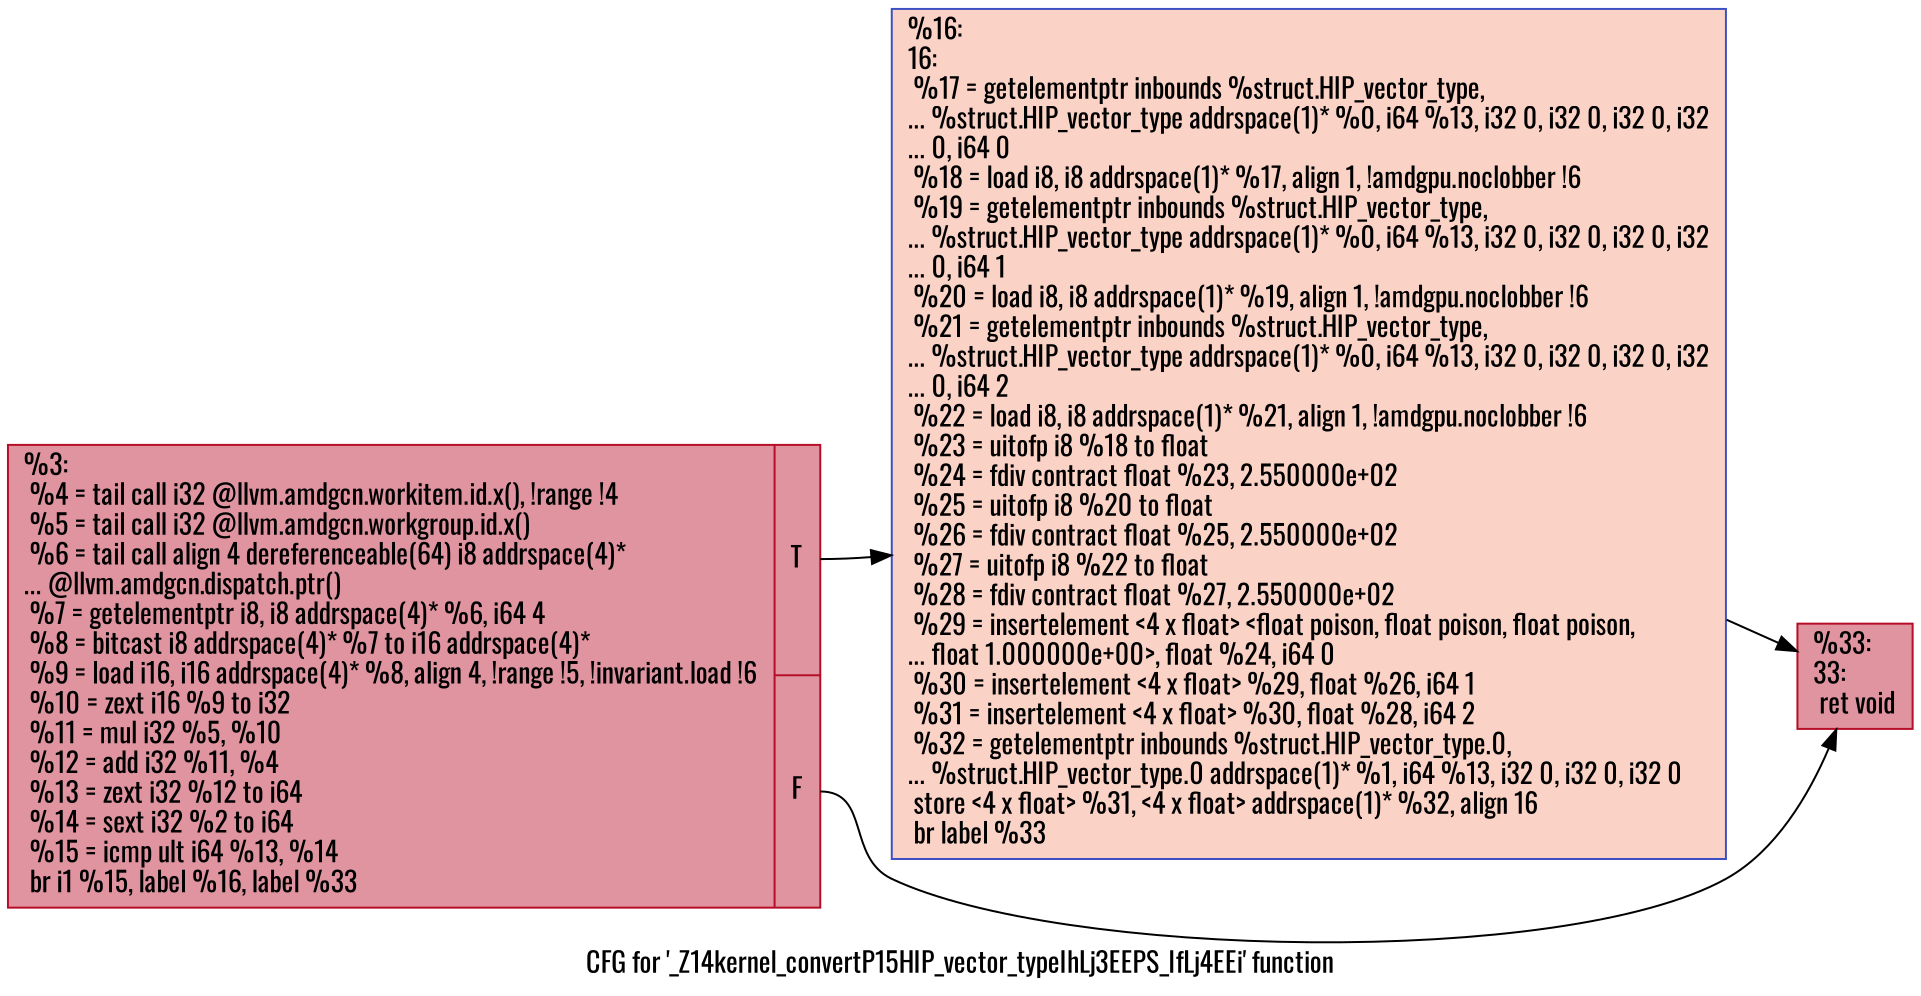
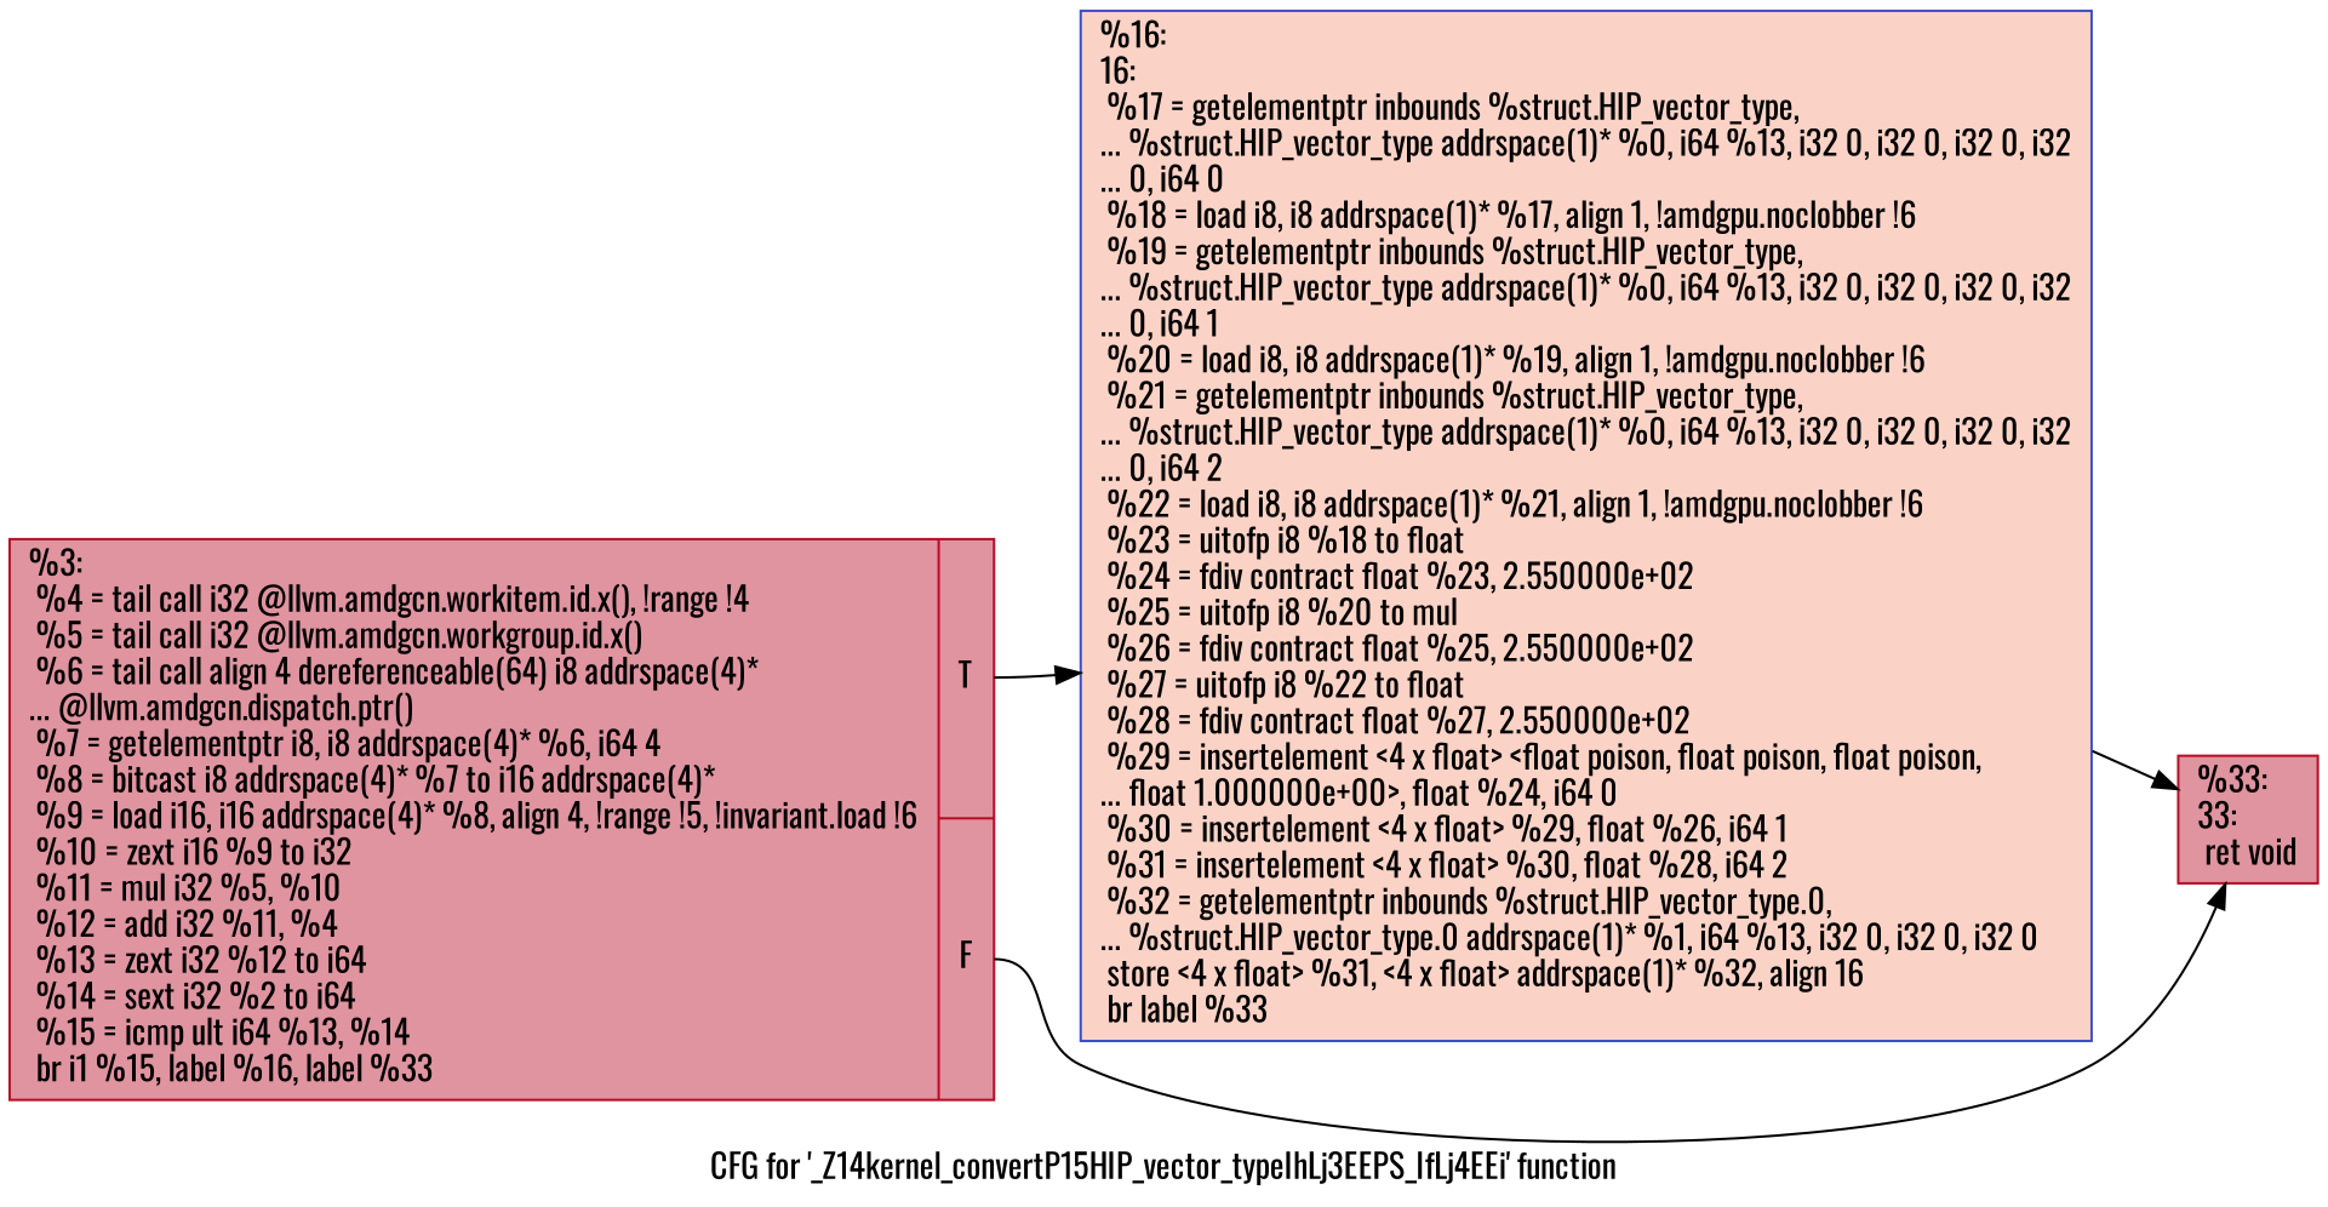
  digraph {
    label="CFG for '_Z14kernel_convertP15HIP_vector_typeIhLj3EEPS_IfLj4EEi' function"
    rankdir=LR
    fontname=Oswald
    node [color="#b70d28ff" fillcolor="#b70d2870" shape=record style=filled fontname=Oswald]
    edge [fontname=Oswald]
    n1 [label="{%3:\l  %4 = tail call i32 @llvm.amdgcn.workitem.id.x(), !range !4\l  %5 = tail call i32 @llvm.amdgcn.workgroup.id.x()\l  %6 = tail call align 4 dereferenceable(64) i8 addrspace(4)*\l... @llvm.amdgcn.dispatch.ptr()\l  %7 = getelementptr i8, i8 addrspace(4)* %6, i64 4\l  %8 = bitcast i8 addrspace(4)* %7 to i16 addrspace(4)*\l  %9 = load i16, i16 addrspace(4)* %8, align 4, !range !5, !invariant.load !6\l  %10 = zext i16 %9 to i32\l  %11 = mul i32 %5, %10\l  %12 = add i32 %11, %4\l  %13 = zext i32 %12 to i64\l  %14 = sext i32 %2 to i64\l  %15 = icmp ult i64 %13, %14\l  br i1 %15, label %16, label %33\l|{<s0>T|<s1>F}}"]
-   n2 [color="#3d50c3ff" fillcolor="#f59c7d70" label="{%16:\l16:                                               \l  %17 = getelementptr inbounds %struct.HIP_vector_type,\l... %struct.HIP_vector_type addrspace(1)* %0, i64 %13, i32 0, i32 0, i32 0, i32\l... 0, i64 0\l  %18 = load i8, i8 addrspace(1)* %17, align 1, !amdgpu.noclobber !6\l  %19 = getelementptr inbounds %struct.HIP_vector_type,\l... %struct.HIP_vector_type addrspace(1)* %0, i64 %13, i32 0, i32 0, i32 0, i32\l... 0, i64 1\l  %20 = load i8, i8 addrspace(1)* %19, align 1, !amdgpu.noclobber !6\l  %21 = getelementptr inbounds %struct.HIP_vector_type,\l... %struct.HIP_vector_type addrspace(1)* %0, i64 %13, i32 0, i32 0, i32 0, i32\l... 0, i64 2\l  %22 = load i8, i8 addrspace(1)* %21, align 1, !amdgpu.noclobber !6\l  %23 = uitofp i8 %18 to float\l  %24 = fdiv contract float %23, 2.550000e+02\l  %25 = uitofp i8 %20 to float\l  %26 = fdiv contract float %25, 2.550000e+02\l  %27 = uitofp i8 %22 to float\l  %28 = fdiv contract float %27, 2.550000e+02\l  %29 = insertelement \<4 x float\> \<float poison, float poison, float poison,\l... float 1.000000e+00\>, float %24, i64 0\l  %30 = insertelement \<4 x float\> %29, float %26, i64 1\l  %31 = insertelement \<4 x float\> %30, float %28, i64 2\l  %32 = getelementptr inbounds %struct.HIP_vector_type.0,\l... %struct.HIP_vector_type.0 addrspace(1)* %1, i64 %13, i32 0, i32 0, i32 0\l  store \<4 x float\> %31, \<4 x float\> addrspace(1)* %32, align 16\l  br label %33\l}"]
+   n2 [color="#3d50c3ff" fillcolor="#f59c7d70" label="{%16:\l16:                                               \l  %17 = getelementptr inbounds %struct.HIP_vector_type,\l... %struct.HIP_vector_type addrspace(1)* %0, i64 %13, i32 0, i32 0, i32 0, i32\l... 0, i64 0\l  %18 = load i8, i8 addrspace(1)* %17, align 1, !amdgpu.noclobber !6\l  %19 = getelementptr inbounds %struct.HIP_vector_type,\l... %struct.HIP_vector_type addrspace(1)* %0, i64 %13, i32 0, i32 0, i32 0, i32\l... 0, i64 1\l  %20 = load i8, i8 addrspace(1)* %19, align 1, !amdgpu.noclobber !6\l  %21 = getelementptr inbounds %struct.HIP_vector_type,\l... %struct.HIP_vector_type addrspace(1)* %0, i64 %13, i32 0, i32 0, i32 0, i32\l... 0, i64 2\l  %22 = load i8, i8 addrspace(1)* %21, align 1, !amdgpu.noclobber !6\l  %23 = uitofp i8 %18 to float\l  %24 = fdiv contract float %23, 2.550000e+02\l  %25 = uitofp i8 %20 to mul\l  %26 = fdiv contract float %25, 2.550000e+02\l  %27 = uitofp i8 %22 to float\l  %28 = fdiv contract float %27, 2.550000e+02\l  %29 = insertelement \<4 x float\> \<float poison, float poison, float poison,\l... float 1.000000e+00\>, float %24, i64 0\l  %30 = insertelement \<4 x float\> %29, float %26, i64 1\l  %31 = insertelement \<4 x float\> %30, float %28, i64 2\l  %32 = getelementptr inbounds %struct.HIP_vector_type.0,\l... %struct.HIP_vector_type.0 addrspace(1)* %1, i64 %13, i32 0, i32 0, i32 0\l  store \<4 x float\> %31, \<4 x float\> addrspace(1)* %32, align 16\l  br label %33\l}"]
    n3 [label="{%33:\l33:                                               \l  ret void\l}"]
    n1 -> n2 [tailport=s0]
    n1 -> n3 [tailport=s1]
    n2 -> n3
  }
